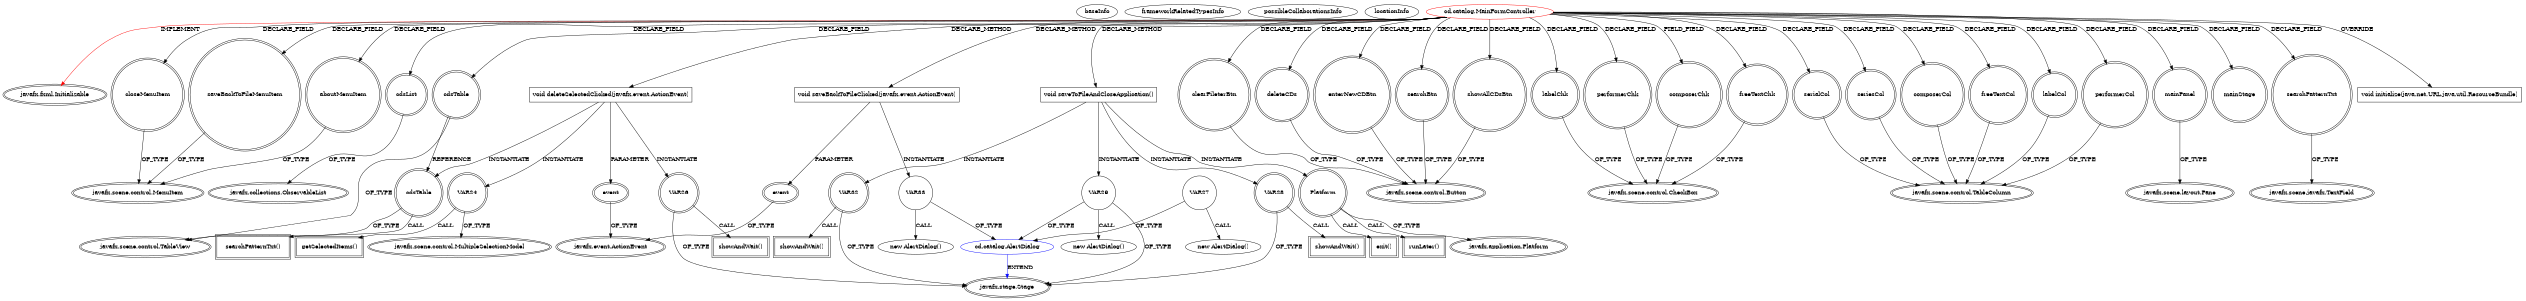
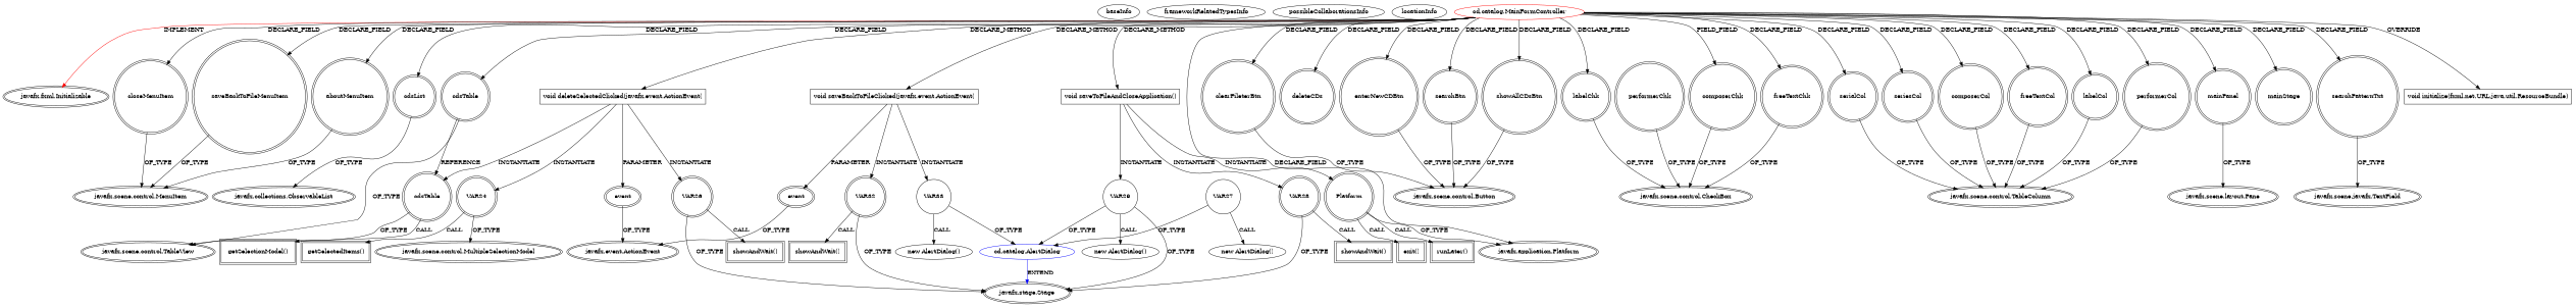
  digraph {
    node [isFrameworkType=true vertexType=FIELD_DECLARATION peripheries=2 shape=circle]
    baseInfo [category=extension_graph graphId=2392 isAnonymous=false possibleRelation=true isFrameworkType="" vertexType="" peripheries="" shape=""]
    frameworkRelatedTypesInfo [0="javafx.fxml.Initializable" isFrameworkType="" vertexType="" peripheries="" shape=""]
    possibleCollaborationsInfo [0="2392~CLIENT_METHOD_DECLARATION-INSTANTIATION-CLIENT_METHOD_DECLARATION-INSTANTIATION-CLIENT_METHOD_DECLARATION-INSTANTIATION-~javafx.fxml.Initializable ~javafx.stage.Stage ~false~false" isFrameworkType="" vertexType="" peripheries="" shape=""]
    locationInfo [contextSignature=MainFormController filePath="/demibenari-cd-catalog/cd-catalog-master/src/cd/catalog/MainFormController.java" graphId=2392 projectName="demibenari-cd-catalog" isFrameworkType="" vertexType="" peripheries="" shape=""]
    n5 [color=red isFrameworkType=false label="cd.catalog.MainFormController" vertexType=ROOT_CLIENT_CLASS_DECLARATION peripheries="" shape=""]
    n6 [label="javafx.fxml.Initializable" vertexType=FRAMEWORK_INTERFACE_TYPE shape=""]
    n7 [label=aboutMenuItem]
    n8 [label=cdsList]
    n9 [label=cdsTable]
    n10 [label=clearFileterBtn]
    n11 [label=closeMenuItem]
    n12 [label=composerChk]
    n13 [label=composerCol]
    n14 [label=deleteCDs]
    n15 [label=enterNewCDBtn]
    n16 [label=freeTextChk]
    n17 [label=freeTextCol]
    n18 [label=labelChk]
    n19 [label=labelCol]
    n20 [label=mainPanel]
    n21 [label=mainStage]
    n22 [label=performerChk]
    n23 [label=performerCol]
    n24 [label=saveBackToFileMenuItem]
    n25 [label=searchBtn]
    n26 [label=searchPatternTxt]
    n27 [label=serialCol]
    n28 [label=seriesCol]
    n29 [label=showAllCDsBtn]
-   n30 [isFrameworkType=false label="void initialize(java.net.URL,java.util.ResourceBundle)" shape=box vertexType=OVERRIDING_METHOD_DECLARATION peripheries=""]
+   n30 [isFrameworkType=false label="void initialize(fxml.net.URL,java.util.ResourceBundle)" shape=box vertexType=OVERRIDING_METHOD_DECLARATION peripheries=""]
    n31 [isFrameworkType=false label="void deleteSelectedClicked(javafx.event.ActionEvent)" shape=box vertexType=CLIENT_METHOD_DECLARATION peripheries=""]
    n32 [isFrameworkType=false label="void saveToFileAndCloseApplication()" shape=box vertexType=CLIENT_METHOD_DECLARATION peripheries=""]
    n33 [isFrameworkType=false label="void saveBackToFileClicked(javafx.event.ActionEvent)" shape=box vertexType=CLIENT_METHOD_DECLARATION peripheries=""]
    n34 [label="javafx.scene.control.MenuItem" vertexType=FRAMEWORK_CLASS_TYPE shape=""]
    n35 [label="javafx.collections.ObservableList" vertexType=FRAMEWORK_INTERFACE_TYPE shape=""]
    n36 [label="javafx.scene.control.TableView" vertexType=FRAMEWORK_CLASS_TYPE shape=""]
    n37 [label=cdsTable vertexType=VARIABLE_EXPRESION]
    n38 [label="javafx.scene.control.Button" vertexType=FRAMEWORK_CLASS_TYPE shape=""]
    n39 [label="javafx.scene.control.CheckBox" vertexType=FRAMEWORK_CLASS_TYPE shape=""]
    n40 [label="javafx.scene.control.TableColumn" vertexType=FRAMEWORK_CLASS_TYPE shape=""]
    n41 [label="javafx.scene.layout.Pane" vertexType=FRAMEWORK_CLASS_TYPE shape=""]
    n42 [label="javafx.scene.javafx.TextField" vertexType=FRAMEWORK_CLASS_TYPE shape=""]
    n43 [label=event vertexType=PARAMETER_DECLARATION shape=""]
    n44 [label=VAR24 vertexType=VARIABLE_EXPRESION]
    n45 [label=VAR26 vertexType=VARIABLE_EXPRESION]
    n46 [label=VAR28 vertexType=VARIABLE_EXPRESION]
    n47 [isFrameworkType=false label=VAR29 vertexType=VARIABLE_EXPRESION peripheries=""]
    n48 [label=Platform vertexType=VARIABLE_EXPRESION]
    n49 [label=event vertexType=PARAMETER_DECLARATION shape=""]
    n50 [label=VAR32 vertexType=VARIABLE_EXPRESION]
    n51 [isFrameworkType=false label=VAR33 vertexType=VARIABLE_EXPRESION peripheries=""]
-   n52 [label="searchPatternTxt()" shape=box vertexType=INSIDE_CALL]
+   n52 [label="getSelectionModel()" shape=box vertexType=INSIDE_CALL]
    n53 [label="javafx.stage.Stage" vertexType=FRAMEWORK_CLASS_TYPE shape=""]
    n54 [label="javafx.event.ActionEvent" vertexType=FRAMEWORK_CLASS_TYPE shape=""]
    n55 [label="javafx.scene.control.MultipleSelectionModel" vertexType=FRAMEWORK_CLASS_TYPE shape=""]
    n56 [label="getSelectedItems()" shape=box vertexType=INSIDE_CALL]
    n57 [label="showAndWait()" shape=box vertexType=INSIDE_CALL]
    n58 [isFrameworkType=false label=VAR27 vertexType=VARIABLE_EXPRESION peripheries=""]
    n59 [color=blue isFrameworkType=false label="cd.catalog.AlertDialog" vertexType=REFERENCE_CLIENT_CLASS_DECLARATION peripheries="" shape=""]
    n60 [isFrameworkType=false label="new AlertDialog()" vertexType=CONSTRUCTOR_CALL peripheries="" shape=""]
    n61 [label="showAndWait()" shape=box vertexType=INSIDE_CALL]
    n62 [isFrameworkType=false label="new AlertDialog()" vertexType=CONSTRUCTOR_CALL peripheries="" shape=""]
    n63 [label="javafx.application.Platform" vertexType=FRAMEWORK_CLASS_TYPE shape=""]
    n64 [label="runLater()" shape=box vertexType=INSIDE_CALL]
    n65 [label="exit()" shape=box vertexType=INSIDE_CALL]
    n66 [label="showAndWait()" shape=box vertexType=INSIDE_CALL]
    n67 [isFrameworkType=false label="new AlertDialog()" vertexType=CONSTRUCTOR_CALL peripheries="" shape=""]
    n5 -> n6 [color=red label=IMPLEMENT]
    n5 -> n7 [label=DECLARE_FIELD]
    n5 -> n8 [label=DECLARE_FIELD]
    n5 -> n9 [label=DECLARE_FIELD]
    n5 -> n10 [label=DECLARE_FIELD]
    n5 -> n11 [label=DECLARE_FIELD]
    n5 -> n12 [label=FIELD_FIELD]
    n5 -> n13 [label=DECLARE_FIELD]
    n5 -> n14 [label=DECLARE_FIELD]
    n5 -> n15 [label=DECLARE_FIELD]
    n5 -> n16 [label=DECLARE_FIELD]
    n5 -> n17 [label=DECLARE_FIELD]
    n5 -> n18 [label=DECLARE_FIELD]
    n5 -> n19 [label=DECLARE_FIELD]
    n5 -> n20 [label=DECLARE_FIELD]
    n5 -> n21 [label=DECLARE_FIELD]
-   n5 -> n22 [label=DECLARE_FIELD]
+   n5 -> n63 [label=DECLARE_FIELD]
    n5 -> n23 [label=DECLARE_FIELD]
    n5 -> n24 [label=DECLARE_FIELD]
    n5 -> n25 [label=DECLARE_FIELD]
    n5 -> n26 [label=DECLARE_FIELD]
    n5 -> n27 [label=DECLARE_FIELD]
    n5 -> n28 [label=DECLARE_FIELD]
    n5 -> n29 [label=DECLARE_FIELD]
    n5 -> n30 [label=OVERRIDE]
    n5 -> n31 [label=DECLARE_METHOD]
    n5 -> n32 [label=DECLARE_METHOD]
    n5 -> n33 [label=DECLARE_METHOD]
    n7 -> n34 [label=OF_TYPE]
    n8 -> n35 [label=OF_TYPE]
    n9 -> n36 [label=OF_TYPE]
    n9 -> n37 [label=REFERENCE]
    n10 -> n38 [label=OF_TYPE]
    n11 -> n34 [label=OF_TYPE]
    n12 -> n39 [label=OF_TYPE]
    n13 -> n40 [label=OF_TYPE]
-   n14 -> n38 [label=OF_TYPE]
    n15 -> n38 [label=OF_TYPE]
    n16 -> n39 [label=OF_TYPE]
    n17 -> n40 [label=OF_TYPE]
    n18 -> n39 [label=OF_TYPE]
    n19 -> n40 [label=OF_TYPE]
    n20 -> n41 [label=OF_TYPE]
    n22 -> n39 [label=OF_TYPE]
    n23 -> n40 [label=OF_TYPE]
    n24 -> n34 [label=OF_TYPE]
    n25 -> n38 [label=OF_TYPE]
    n26 -> n42 [label=OF_TYPE]
    n27 -> n40 [label=OF_TYPE]
    n28 -> n40 [label=OF_TYPE]
    n29 -> n38 [label=OF_TYPE]
    n31 -> n37 [label=INSTANTIATE]
    n31 -> n43 [label=PARAMETER]
    n31 -> n44 [label=INSTANTIATE]
    n31 -> n45 [label=INSTANTIATE]
    n32 -> n46 [label=INSTANTIATE]
    n32 -> n47 [label=INSTANTIATE]
    n32 -> n48 [label=INSTANTIATE]
    n33 -> n49 [label=PARAMETER]
-   n32 -> n50 [label=INSTANTIATE]
+   n33 -> n50 [label=INSTANTIATE]
    n33 -> n51 [label=INSTANTIATE]
    n37 -> n36 [label=OF_TYPE]
    n37 -> n52 [label=CALL]
    n43 -> n54 [label=OF_TYPE]
    n44 -> n55 [label=OF_TYPE]
    n44 -> n56 [label=CALL]
    n45 -> n53 [label=OF_TYPE]
    n45 -> n57 [label=CALL]
    n46 -> n53 [label=OF_TYPE]
    n46 -> n61 [label=CALL]
    n47 -> n53 [label=OF_TYPE]
    n47 -> n59 [label=OF_TYPE]
    n47 -> n62 [label=CALL]
    n48 -> n63 [label=OF_TYPE]
    n48 -> n64 [label=CALL]
    n48 -> n65 [label=CALL]
    n49 -> n54 [label=OF_TYPE]
    n50 -> n53 [label=OF_TYPE]
    n50 -> n66 [label=CALL]
    n51 -> n59 [label=OF_TYPE]
    n51 -> n67 [label=CALL]
    n58 -> n59 [label=OF_TYPE]
    n58 -> n60 [label=CALL]
    n59 -> n53 [color=blue label=EXTEND]
  }
